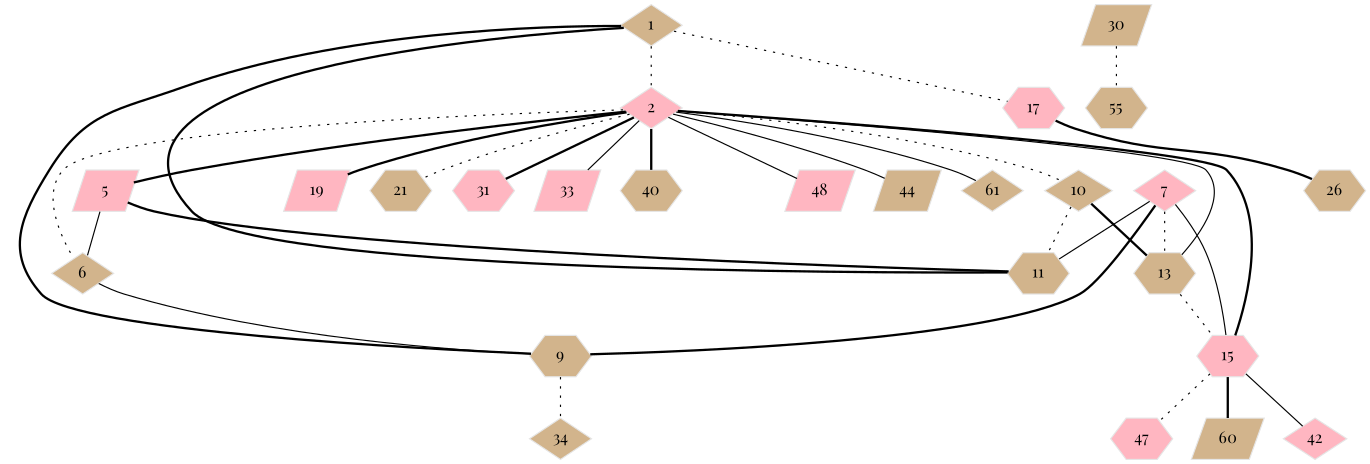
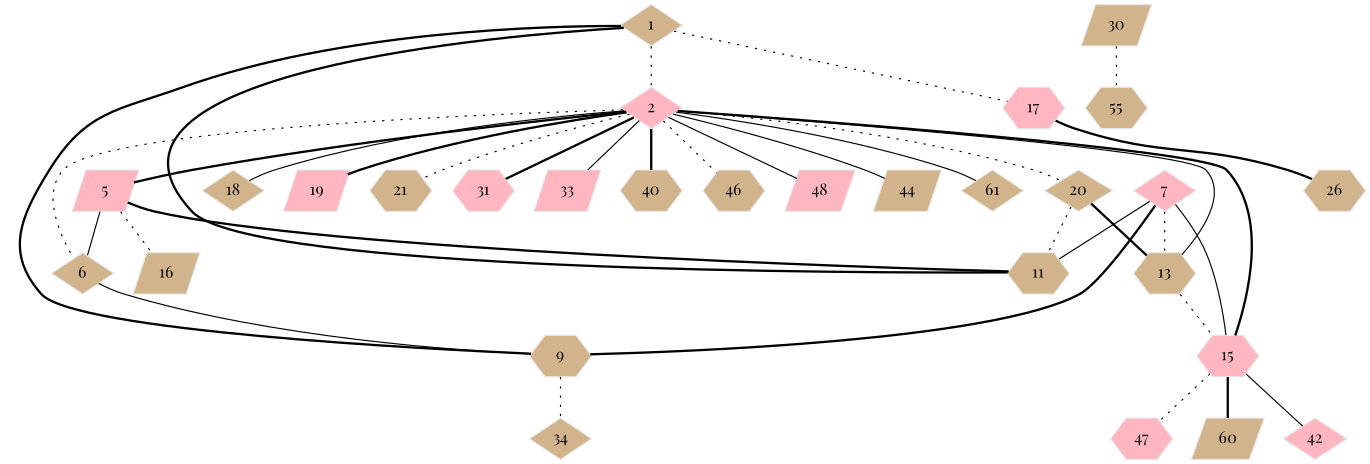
  graph {
    fontname="Playfair Display"
    node [color=gray90 fillcolor=tan fontname="Playfair Display" shape=hexagon style=filled]
    edge [fontname="Playfair Display" style=dotted]
    1 [shape=diamond super="+3+51+71"]
    2 [fillcolor=lightpink shape=diamond super="+4+59+69+70+37"]
    9 [super="+29+32+67+72"]
    11 [super="+12"]
    17 [fillcolor=lightpink]
    5 [fillcolor=lightpink shape=parallelogram super="+24+73+50+43+38"]
    6 [shape=diamond]
-   10 [shape=diamond super="+22+28+45+41"]
+   10 [shape=diamond super="+22+28+45+41" label=20]
    13
    15 [fillcolor=lightpink]
+   18 [shape=diamond super="+25"]
    19 [fillcolor=lightpink shape=parallelogram]
    21
    31 [fillcolor=lightpink super="+39"]
    33 [fillcolor=lightpink shape=parallelogram]
    40
+   46
    48 [fillcolor=lightpink shape=parallelogram]
    n19 [label=44 shape=parallelogram]
    61 [shape=diamond]
    34 [shape=diamond]
    26 [super="+27+62"]
+   16 [shape=parallelogram]
    42 [fillcolor=lightpink shape=diamond super="+44"]
    47 [fillcolor=lightpink]
    60 [shape=parallelogram]
    7 [fillcolor=lightpink shape=diamond super="+8+23"]
    30 [shape=parallelogram]
    55
    1 -- 2 [weight=2]
    1 -- 9 [style=bold]
    1 -- 11 [style=bold]
    1 -- 17
    2 -- 5 [style=bold]
    2 -- 6
    2 -- 10
    2 -- 13 [style=solid weight=2]
    2 -- 15 [style=bold]
+   2 -- 18 [style=solid]
    2 -- 19 [style=bold]
    2 -- 21
    2 -- 31 [style=bold]
    2 -- 33 [style=solid]
    2 -- 40 [style=bold]
+   2 -- 46
    2 -- 48 [style=solid]
    2 -- n19 [style=solid]
    2 -- 61 [style=solid]
    9 -- 34
    17 -- 26 [style=bold]
    5 -- 11 [style=bold]
    5 -- 6 [style=solid]
+   5 -- 16
    6 -- 9 [style=solid]
    10 -- 11 [weight=2]
    10 -- 13 [style=bold]
    13 -- 15
    15 -- 42 [style=solid]
    15 -- 47
    15 -- 60 [style=bold]
    7 -- 9 [style=bold weight=2]
    7 -- 11 [style=solid]
    7 -- 13
    7 -- 15 [style=solid]
    30 -- 55
  }
